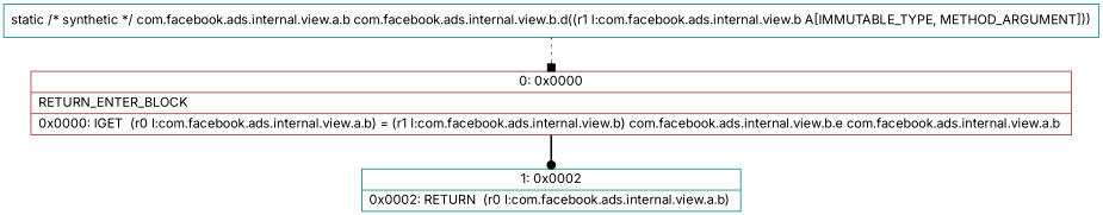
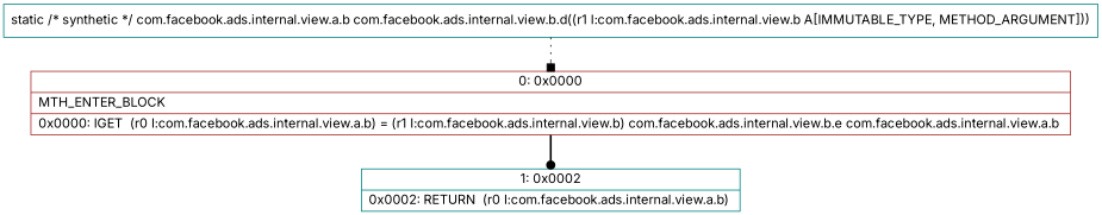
  digraph {
    fontname=Inter
    node [shape=record color=teal fontname=Inter]
    edge [fontname=Inter]
-   n1 [label="{0\:\ 0x0000|RETURN_ENTER_BLOCK\l|0x0000: IGET  (r0 I:com.facebook.ads.internal.view.a.b) = (r1 I:com.facebook.ads.internal.view.b) com.facebook.ads.internal.view.b.e com.facebook.ads.internal.view.a.b \l}" color=brown]
+   n1 [label="{0\:\ 0x0000|MTH_ENTER_BLOCK\l|0x0000: IGET  (r0 I:com.facebook.ads.internal.view.a.b) = (r1 I:com.facebook.ads.internal.view.b) com.facebook.ads.internal.view.b.e com.facebook.ads.internal.view.a.b \l}" color=brown]
    n2 [label="{1\:\ 0x0002|0x0002: RETURN  (r0 I:com.facebook.ads.internal.view.a.b) \l}"]
    n3 [label="{static \/* synthetic *\/ com.facebook.ads.internal.view.a.b com.facebook.ads.internal.view.b.d((r1 I:com.facebook.ads.internal.view.b A[IMMUTABLE_TYPE, METHOD_ARGUMENT])) }"]
    n1 -> n2 [style=bold arrowhead=dot]
    n3 -> n1 [style=dotted arrowhead=box]
  }
